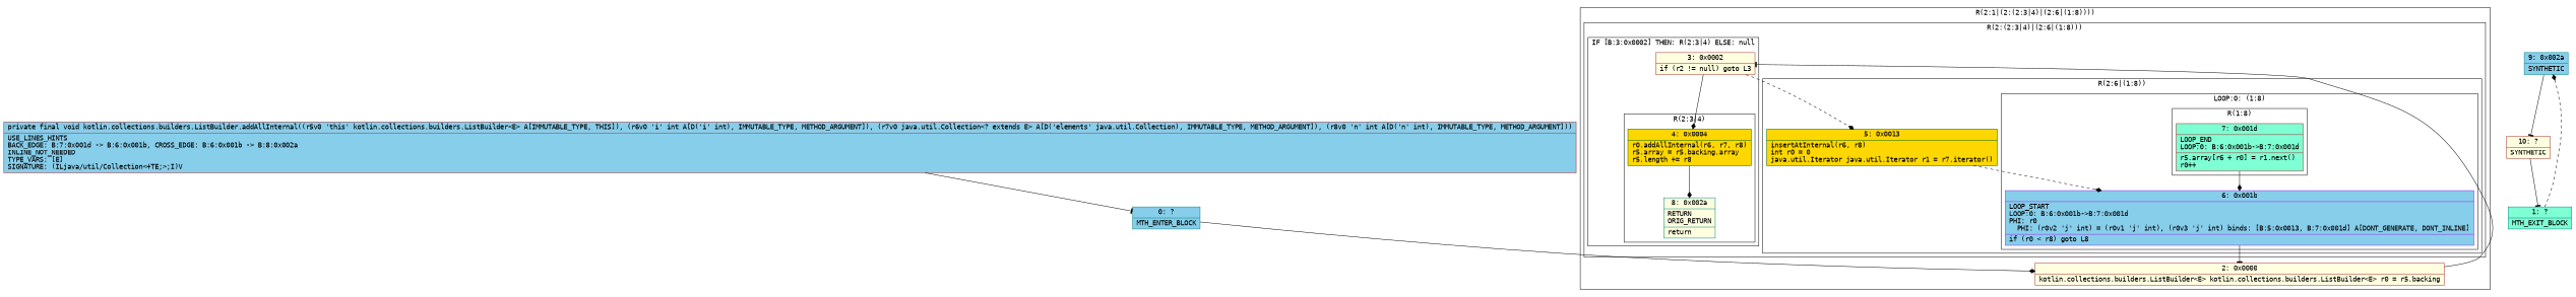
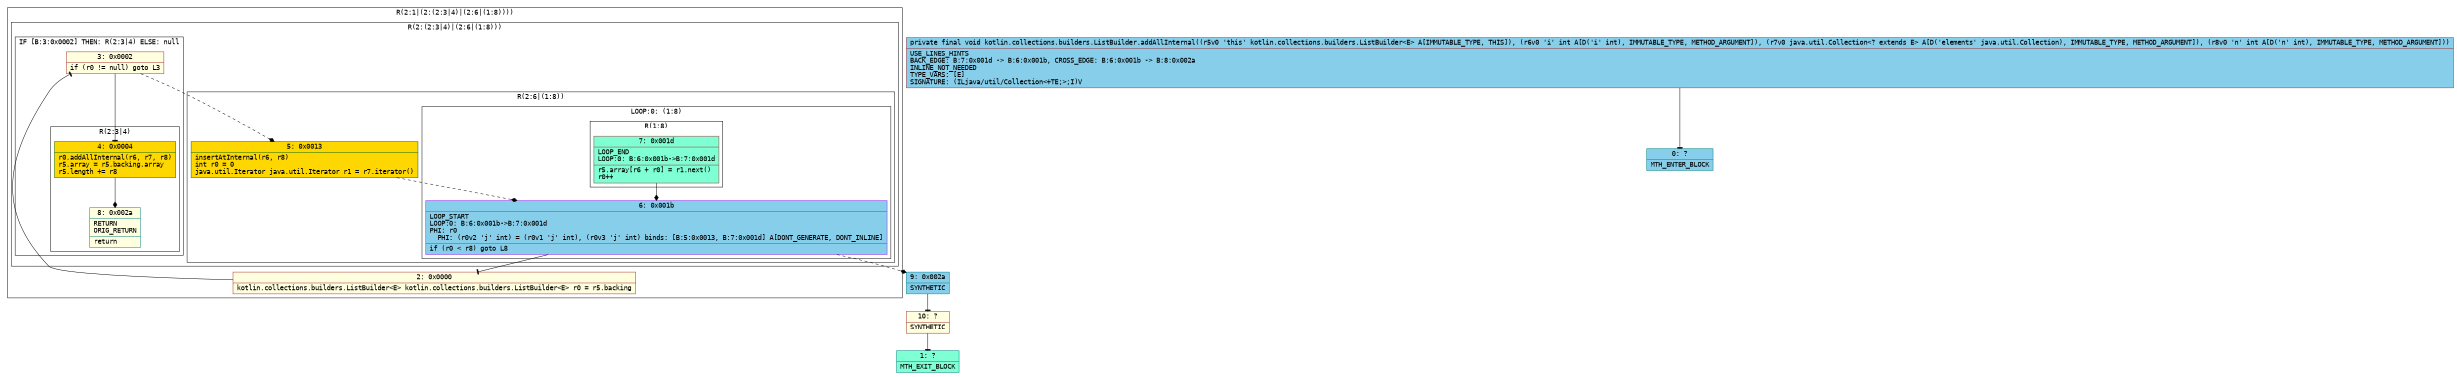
  digraph {
    fontname="DejaVu Sans Mono"
    node [color=brown fillcolor=lightyellow fontname="DejaVu Sans Mono" shape=record style=filled]
    edge [arrowhead=diamond fontname="DejaVu Sans Mono"]
    n1 [color=darkgreen fillcolor=gold label="{4\:\ 0x0004|r0.addAllInternal(r6, r7, r8)\lr5.array = r5.backing.array\lr5.length += r8\l}"]
    n2 [color=teal label="{8\:\ 0x002a|RETURN\lORIG_RETURN\l|return\l}"]
-   n3 [label="{3\:\ 0x0002|if (r2 != null) goto L3\l}"]
+   n3 [label="{3\:\ 0x0002|if (r0 != null) goto L3\l}"]
    n4 [fillcolor=aquamarine label="{7\:\ 0x001d|LOOP_END\lLOOP:0: B:6:0x001b\-\>B:7:0x001d\l|r5.array[r6 + r0] = r1.next()\lr0++\l}"]
    n5 [color=purple fillcolor=skyblue label="{6\:\ 0x001b|LOOP_START\lLOOP:0: B:6:0x001b\-\>B:7:0x001d\lPHI: r0 \l  PHI: (r0v2 'j' int) = (r0v1 'j' int), (r0v3 'j' int) binds: [B:5:0x0013, B:7:0x001d] A[DONT_GENERATE, DONT_INLINE]\l|if (r0 \< r8) goto L8\l}"]
    n6 [color=darkgreen fillcolor=gold label="{5\:\ 0x0013|insertAtInternal(r6, r8)\lint r0 = 0\ljava.util.Iterator java.util.Iterator r1 = r7.iterator()\l}"]
    n7 [label="{2\:\ 0x0000|kotlin.collections.builders.ListBuilder\<E\> kotlin.collections.builders.ListBuilder\<E\> r0 = r5.backing\l}"]
    n8 [color=teal fillcolor=skyblue label="{9\:\ 0x002a|SYNTHETIC\l}"]
    n9 [color=teal fillcolor=aquamarine label="{1\:\ ?|MTH_EXIT_BLOCK\l}"]
    n10 [label="{10\:\ ?|SYNTHETIC\l}"]
    n11 [color=teal fillcolor=skyblue label="{0\:\ ?|MTH_ENTER_BLOCK\l}"]
    n12 [fillcolor=skyblue label="{private final void kotlin.collections.builders.ListBuilder.addAllInternal((r5v0 'this' kotlin.collections.builders.ListBuilder\<E\> A[IMMUTABLE_TYPE, THIS]), (r6v0 'i' int A[D('i' int), IMMUTABLE_TYPE, METHOD_ARGUMENT]), (r7v0 java.util.Collection\<? extends E\> A[D('elements' java.util.Collection), IMMUTABLE_TYPE, METHOD_ARGUMENT]), (r8v0 'n' int A[D('n' int), IMMUTABLE_TYPE, METHOD_ARGUMENT]))  | USE_LINES_HINTS\lBACK_EDGE: B:7:0x001d \-\> B:6:0x001b, CROSS_EDGE: B:6:0x001b \-\> B:8:0x002a\lINLINE_NOT_NEEDED\lTYPE_VARS: [E]\lSIGNATURE: (ILjava\/util\/Collection\<+TE;\>;I)V\l}"]
    subgraph cluster_1 {
      label="R(2:1|(2:(2:3|4)|(2:6|(1:8))))"
      n7
      subgraph cluster_2 {
        label="R(2:(2:3|4)|(2:6|(1:8)))"
        subgraph cluster_3 {
          label="IF [B:3:0x0002] THEN: R(2:3|4) ELSE: null"
          n3
          subgraph cluster_4 {
            label="R(2:3|4)"
            n1
            n2
          }
        }
        subgraph cluster_5 {
          label="R(2:6|(1:8))"
          n6
          subgraph cluster_6 {
            label="LOOP:0: (1:8)"
            n5
            subgraph cluster_7 {
              label="R(1:8)"
              n4
            }
          }
        }
      }
    }
    n1 -> n2
-   n3 -> n1
+   n3 -> n1 [arrowhead=tee]
    n3 -> n6 [style=dashed]
    n4 -> n5
    n5 -> n7 [arrowhead=tee]
-   n9 -> n8 [style=dashed]
+   n5 -> n8 [style=dashed]
    n6 -> n5 [style=dashed]
    n7 -> n3 [arrowhead=tee]
    n8 -> n10 [arrowhead=tee]
    n10 -> n9 [arrowhead=tee]
-   n11 -> n7
    n12 -> n11 [arrowhead=tee]
  }
